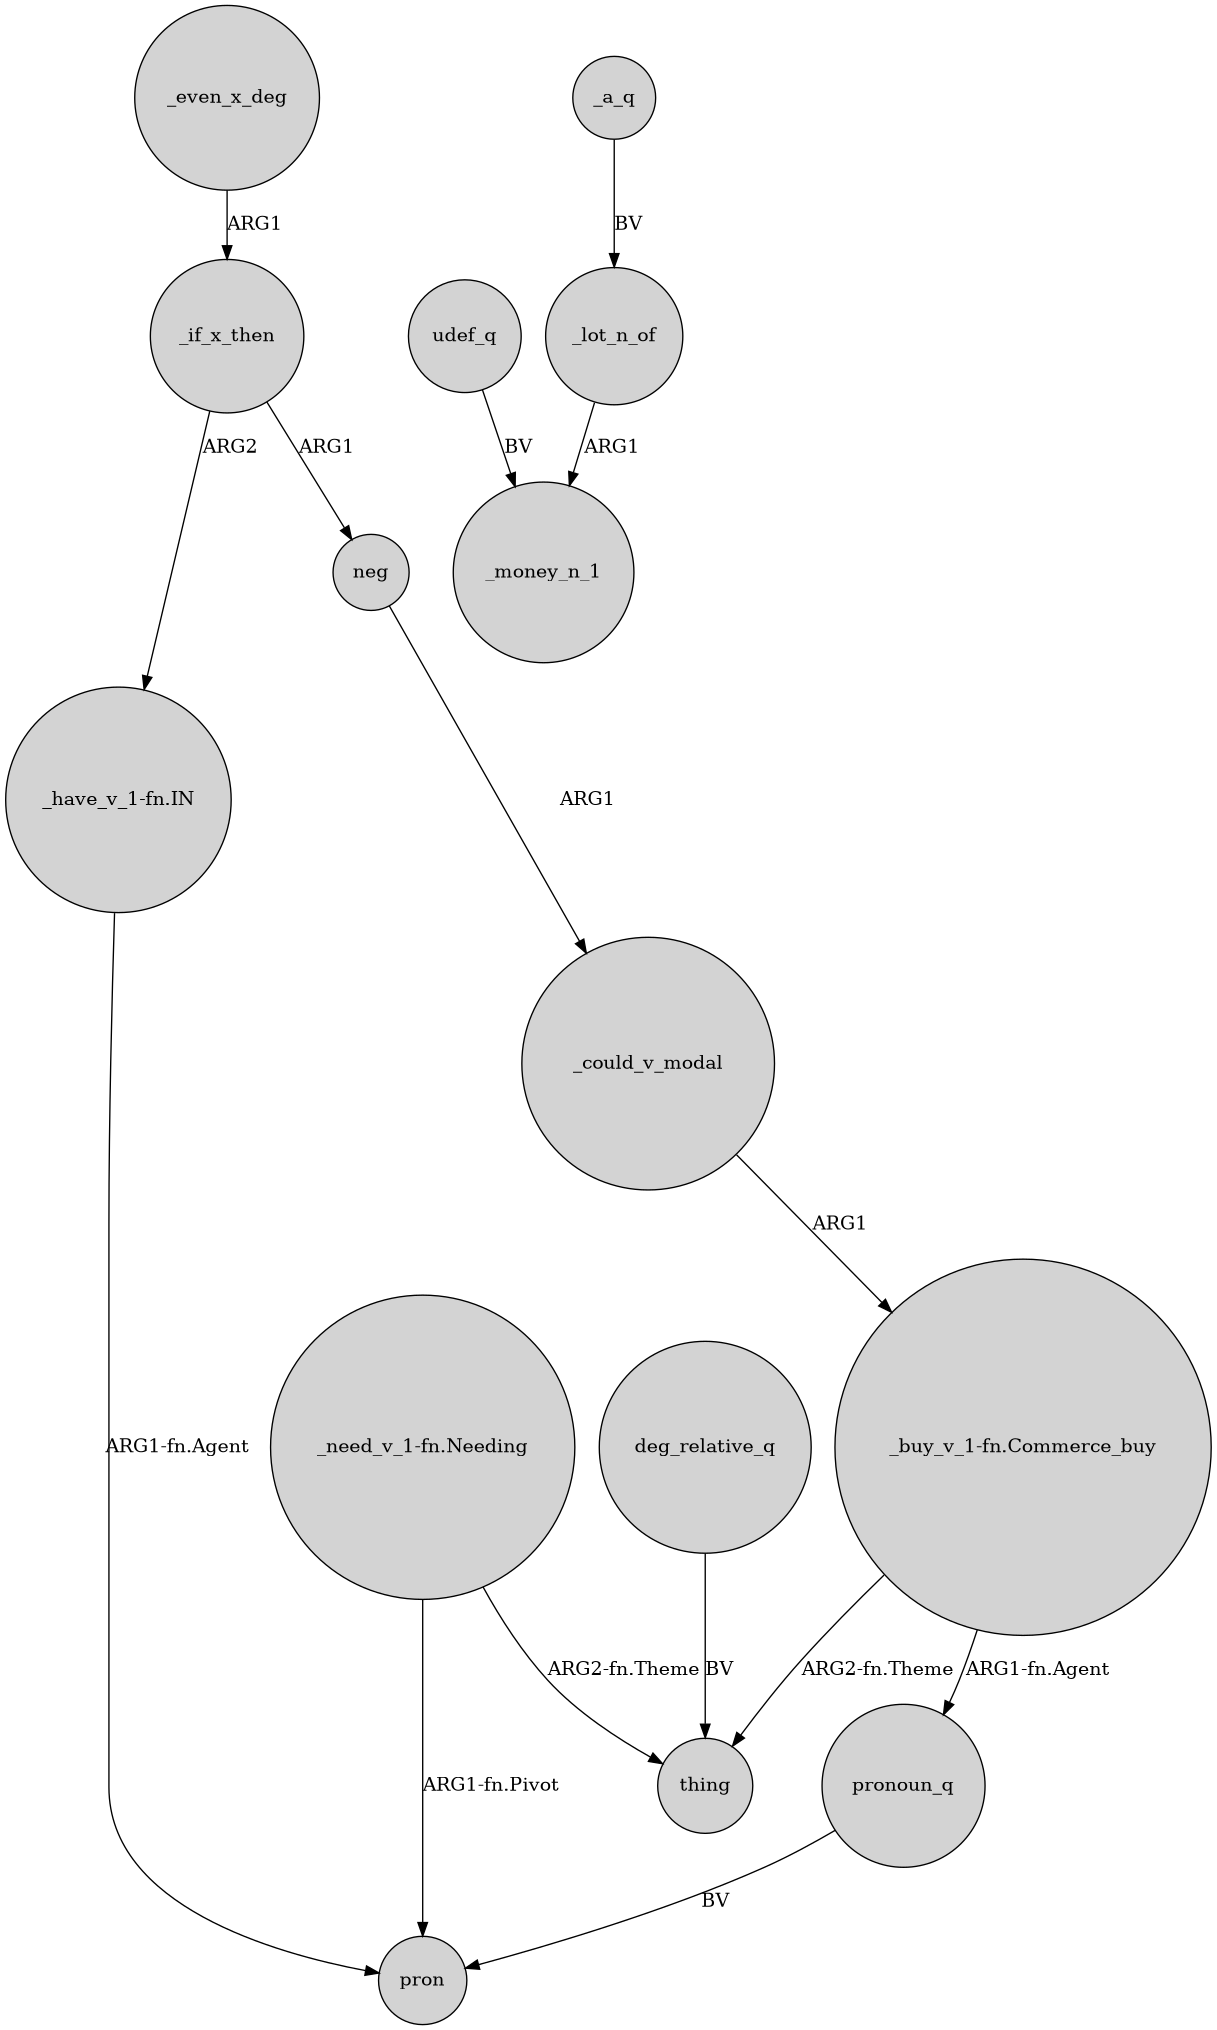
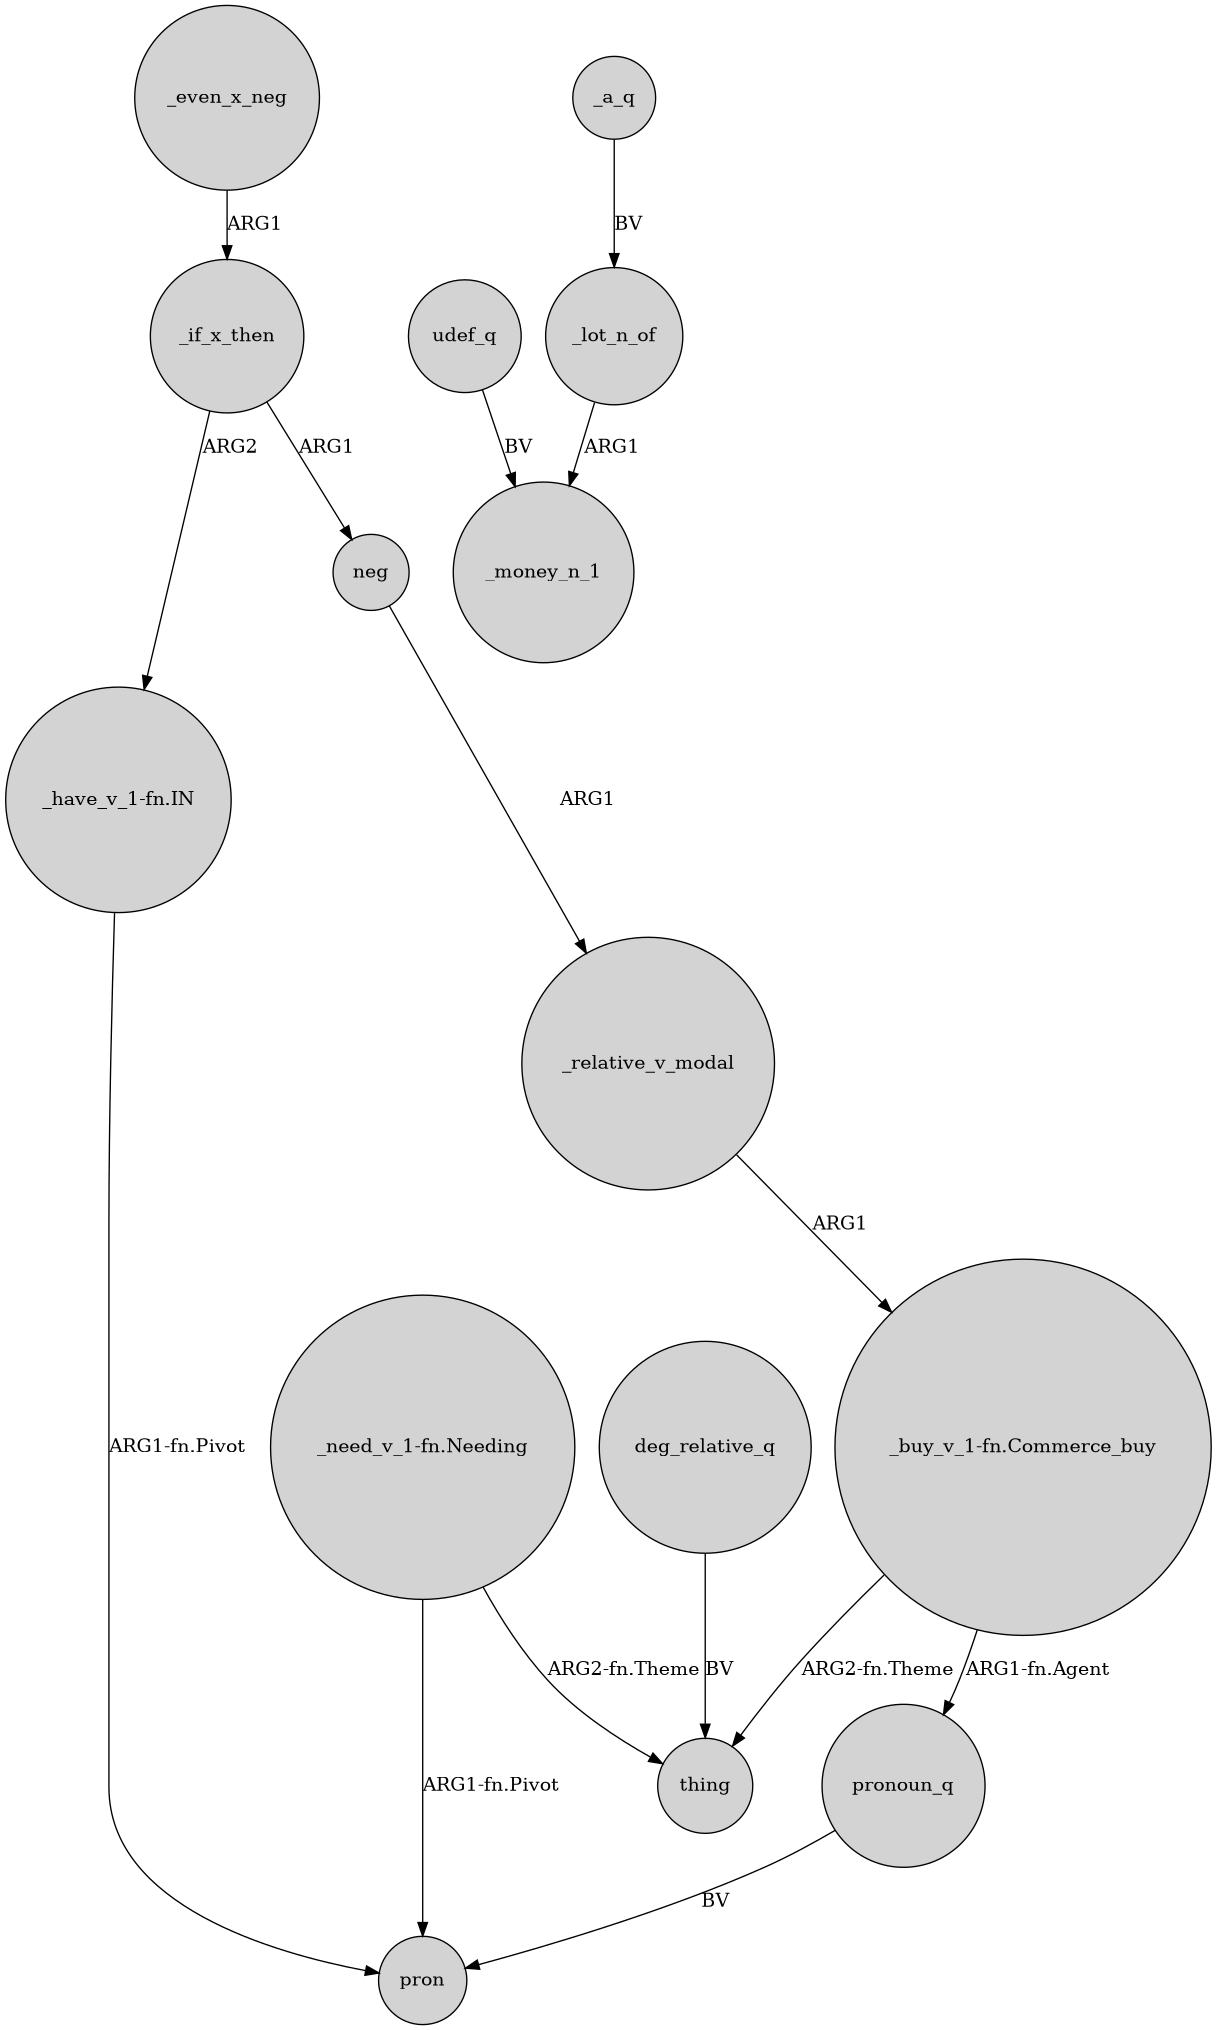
  digraph {
    node [shape=circle style=filled]
    "_have_v_1-fn.IN"
    pron
    _lot_n_of
    _money_n_1
    _a_q
    udef_q
    "_need_v_1-fn.Needing"
    thing
    _if_x_then
    neg
-   _could_v_modal
+   _could_v_modal [label=_relative_v_modal]
    "_buy_v_1-fn.Commerce_buy"
-   _even_x_deg
+   _even_x_deg [label=_even_x_neg]
    pronoun_q
    n15 [label=deg_relative_q]
-   "_have_v_1-fn.IN" -> pron [label="ARG1-fn.Agent"]
+   "_have_v_1-fn.IN" -> pron [label="ARG1-fn.Pivot"]
    _lot_n_of -> _money_n_1 [label=ARG1]
    _a_q -> _lot_n_of [label=BV]
    udef_q -> _money_n_1 [label=BV]
    "_need_v_1-fn.Needing" -> pron [label="ARG1-fn.Pivot"]
    "_need_v_1-fn.Needing" -> thing [label="ARG2-fn.Theme"]
    _if_x_then -> "_have_v_1-fn.IN" [label=ARG2]
    _if_x_then -> neg [label=ARG1]
    neg -> _could_v_modal [label=ARG1]
    _could_v_modal -> "_buy_v_1-fn.Commerce_buy" [label=ARG1]
    "_buy_v_1-fn.Commerce_buy" -> thing [label="ARG2-fn.Theme"]
    "_buy_v_1-fn.Commerce_buy" -> pronoun_q [label="ARG1-fn.Agent"]
    _even_x_deg -> _if_x_then [label=ARG1]
    pronoun_q -> pron [label=BV]
    n15 -> thing [label=BV]
  }
